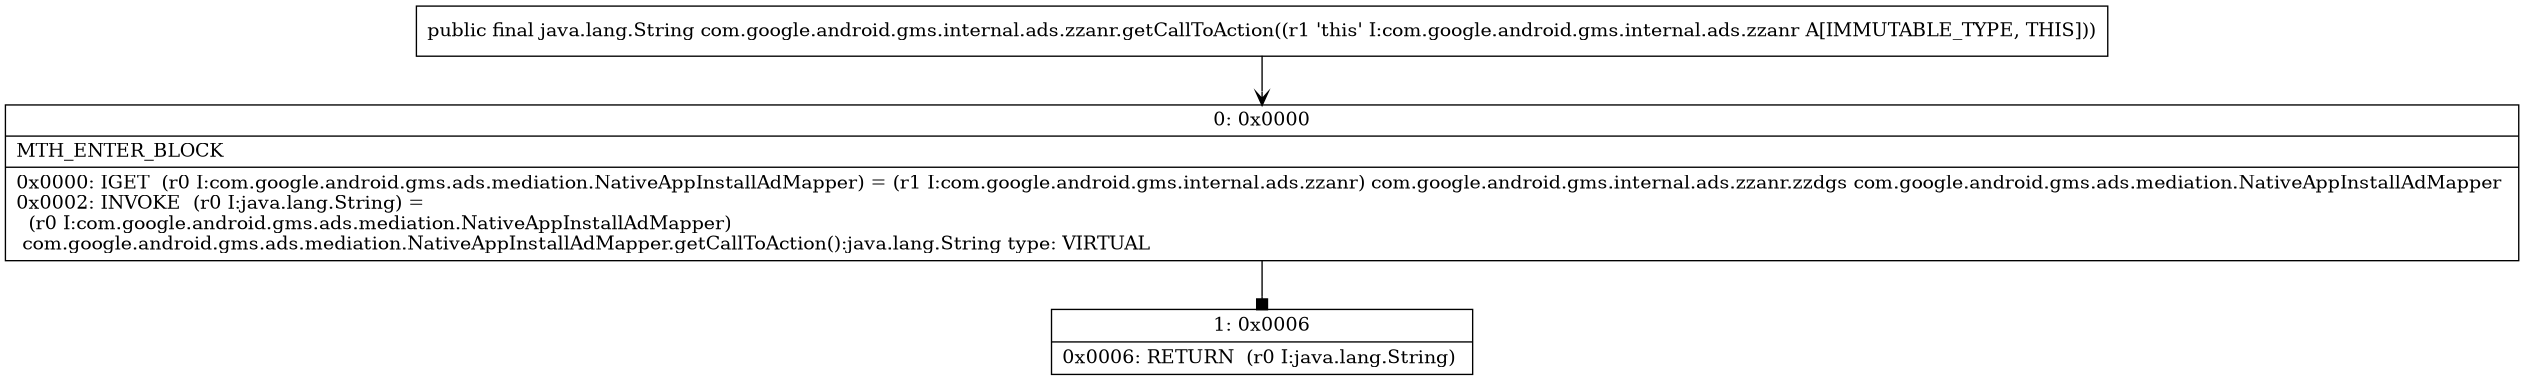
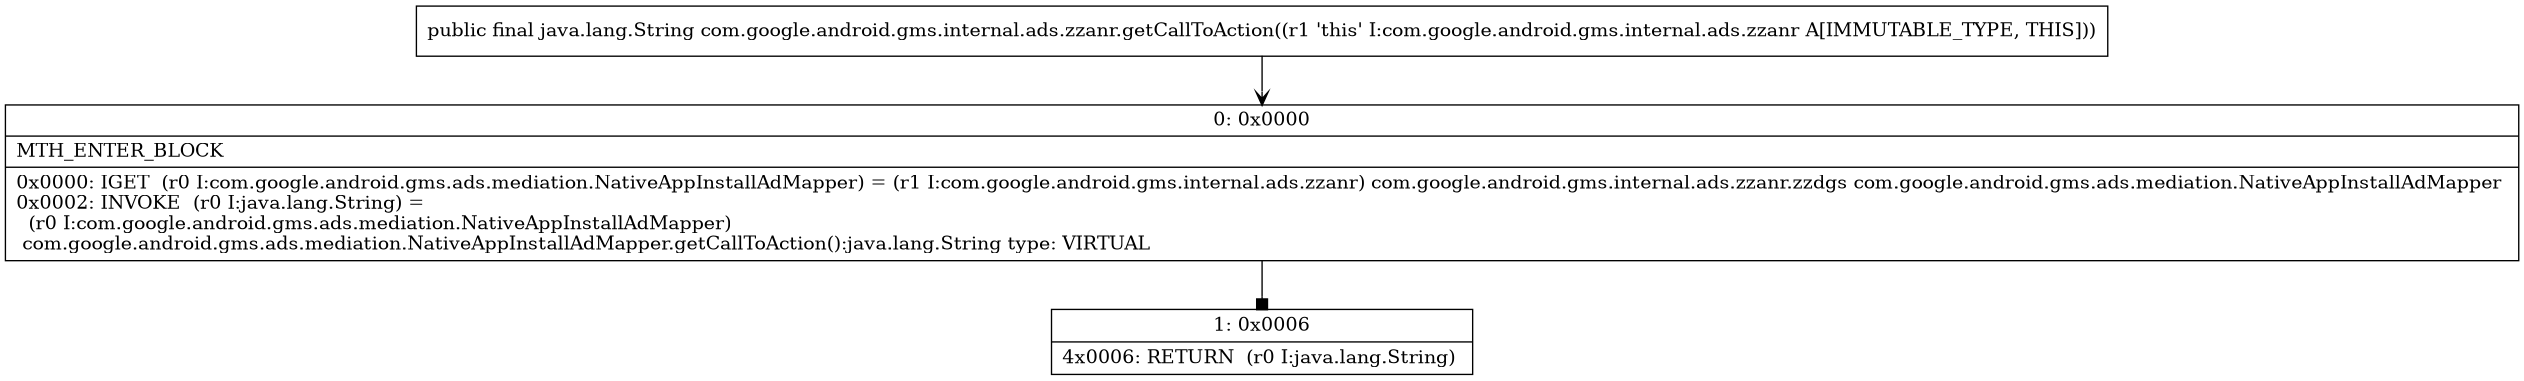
  digraph {
    fontname="DejaVu Serif"
    node [shape=record fontname="DejaVu Serif"]
    edge [fontname="DejaVu Serif"]
    n1 [label="{0\:\ 0x0000|MTH_ENTER_BLOCK\l|0x0000: IGET  (r0 I:com.google.android.gms.ads.mediation.NativeAppInstallAdMapper) = (r1 I:com.google.android.gms.internal.ads.zzanr) com.google.android.gms.internal.ads.zzanr.zzdgs com.google.android.gms.ads.mediation.NativeAppInstallAdMapper \l0x0002: INVOKE  (r0 I:java.lang.String) = \l  (r0 I:com.google.android.gms.ads.mediation.NativeAppInstallAdMapper)\l com.google.android.gms.ads.mediation.NativeAppInstallAdMapper.getCallToAction():java.lang.String type: VIRTUAL \l}"]
-   n2 [label="{1\:\ 0x0006|0x0006: RETURN  (r0 I:java.lang.String) \l}"]
+   n2 [label="{1\:\ 0x0006|4x0006: RETURN  (r0 I:java.lang.String) \l}"]
    n3 [label="{public final java.lang.String com.google.android.gms.internal.ads.zzanr.getCallToAction((r1 'this' I:com.google.android.gms.internal.ads.zzanr A[IMMUTABLE_TYPE, THIS])) }"]
    n1 -> n2 [arrowhead=box]
    n3 -> n1 [arrowhead=vee]
  }
